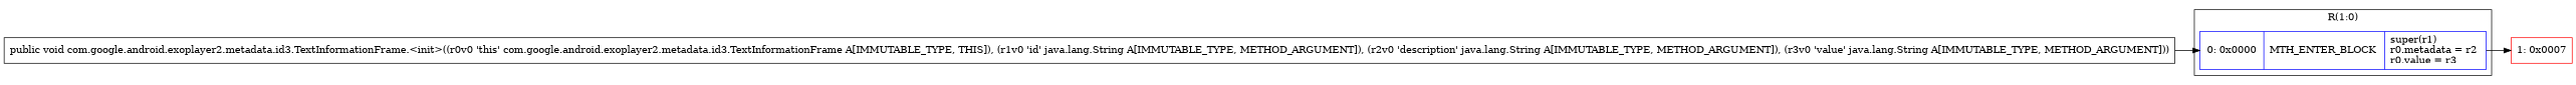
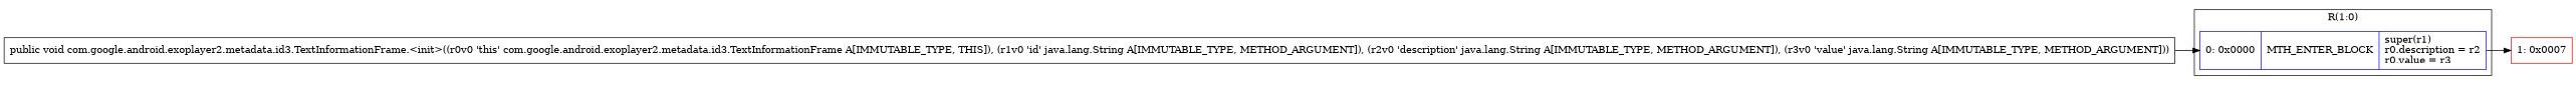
  digraph {
    rankdir=LR
    node [shape=record]
-   n1 [color=blue label="{0\:\ 0x0000|MTH_ENTER_BLOCK\l|super(r1)\lr0.metadata = r2\lr0.value = r3\l}"]
+   n1 [color=blue label="{0\:\ 0x0000|MTH_ENTER_BLOCK\l|super(r1)\lr0.description = r2\lr0.value = r3\l}"]
    n2 [color=red label="{1\:\ 0x0007}"]
    n3 [label="{public void com.google.android.exoplayer2.metadata.id3.TextInformationFrame.\<init\>((r0v0 'this' com.google.android.exoplayer2.metadata.id3.TextInformationFrame A[IMMUTABLE_TYPE, THIS]), (r1v0 'id' java.lang.String A[IMMUTABLE_TYPE, METHOD_ARGUMENT]), (r2v0 'description' java.lang.String A[IMMUTABLE_TYPE, METHOD_ARGUMENT]), (r3v0 'value' java.lang.String A[IMMUTABLE_TYPE, METHOD_ARGUMENT])) }"]
    subgraph cluster_1 {
      label="R(1:0)"
      n1
    }
    n1 -> n2
    n3 -> n1
  }
